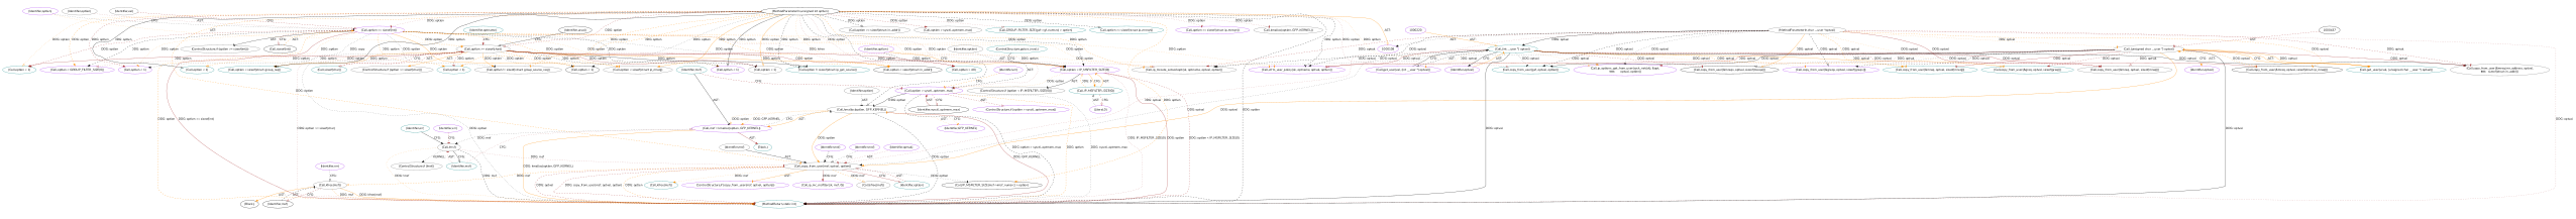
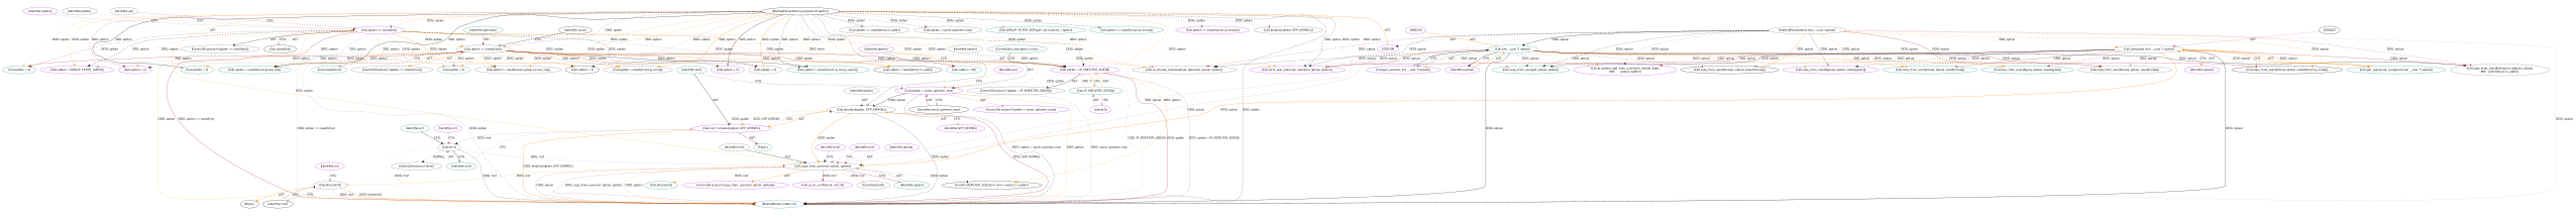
  digraph {
    fontname=Nunito
    node [color=purple fontname=Nunito]
    edge [arrowhead=normal color=darkorange fontname=Nunito style=dotted]
    n1 [color=gray40 label="(Call,kfree(msf))"]
    n2 [color=black label="(Identifier,msf)"]
    n3 [color=teal label="(MethodReturn,static int)"]
    n4 [color=black label="(Block,)"]
    n5 [color=gray40 label="(Call,copy_from_user(msf, optval, optlen))"]
    n6 [color=black label="(Call,IP_MSFILTER_SIZE(msf->imsf_numsrc) > optlen)"]
    n7 [color=teal label="(Call,kfree(msf))"]
    n8 [label="(ControlStructure,if (copy_from_user(msf, optval, optlen)))"]
    n9 [label="(Call,ip_mc_msfilter(sk, msf, 0))"]
    n10 [color=gray40 label="(Call,kfree(msf))"]
    n11 [color=teal label="(Identifier,optlen)"]
    n12 [color=gray40 label="(Call,!msf)"]
    n13 [color=teal label="(Identifier,msf)"]
    n14 [color=gray40 label="(ControlStructure,if (!msf))"]
    n15 [label="(Call,msf = kmalloc(optlen, GFP_KERNEL))"]
    n16 [color=gray40 label="(Call,kmalloc(optlen, GFP_KERNEL))"]
    n17 [color=teal label="(Block,)"]
    n18 [label="(Identifier,GFP_KERNEL)"]
    n19 [label="(Call,optlen > sysctl_optmem_max)"]
    n20 [label="(ControlStructure,if (optlen > sysctl_optmem_max))"]
    n21 [color=black label="(Identifier,sysctl_optmem_max)"]
    n22 [label="(Call,optlen < IP_MSFILTER_SIZE(0))"]
    n23 [color=teal label="(Call,IP_MSFILTER_SIZE(0))"]
    n24 [color=gray40 label="(ControlStructure,if (optlen < IP_MSFILTER_SIZE(0)))"]
    n25 [label="(Literal,0)"]
    n26 [color=gray40 label="(Call,optlen >= sizeof(char))"]
    n27 [label="(Call,optlen < 1)"]
    n28 [label="(Call,optlen < GROUP_FILTER_SIZE(0))"]
    n29 [color=teal label="(Call,optlen < sizeof(struct group_req))"]
-   n30 [color=teal label="(Call,optlen != sizeof(struct ip_get_source))"]
+   n30 [color=teal label="(Call,optlen != sizeof(struct ip_mreq_source))"]
    n31 [color=gray40 label="(Call,optlen < sizeof(struct ip_mreq))"]
    n32 [color=gray40 label="(Call,ip_mroute_setsockopt(sk, optname, optval, optlen))"]
    n33 [color=teal label="(Call,optlen > 40)"]
    n34 [color=gray40 label="(Call,optlen < 1)"]
    n35 [color=black label="(Call,optlen < sizeof(struct in_addr))"]
    n36 [color=teal label="(Call,optlen < 1)"]
    n37 [color=teal label="(Call,sizeof(char))"]
    n38 [label="(Call,xfrm_user_policy(sk, optname, optval, optlen))"]
    n39 [label="(Call,optlen < 1)"]
    n40 [color=gray40 label="(ControlStructure,if (optlen >= sizeof(char)))"]
    n41 [color=teal label="(Call,optlen < 1)"]
    n42 [color=teal label="(Call,optlen < 1)"]
    n43 [color=gray40 label="(Call,optlen != sizeof(struct group_source_req))"]
    n44 [color=black label="(Call,optlen < 1)"]
    n45 [label="(Call,optlen >= sizeof(int))"]
    n46 [color=gray40 label="(ControlStructure,if (optlen >= sizeof(int)))"]
    n47 [color=black label="(Call,sizeof(int))"]
    n48 [color=black label="(MethodParameterIn,unsigned int optlen)"]
    n49 [color=gray40 label="(Call,optlen >= sizeof(struct in_addr))"]
    n50 [label="(Call,ip_options_get_from_user(sock_net(sk), &opt,\n \t\t\t\t\t       optval, optlen))"]
    n51 [color=gray40 label="(Call,optlen > sysctl_optmem_max)"]
    n52 [color=teal label="(Call,GROUP_FILTER_SIZE(gsf->gf_numsrc) > optlen)"]
    n53 [color=teal label="(Call,optlen >= sizeof(struct ip_mreqn))"]
    n54 [color=teal label="(Call,copy_from_user(gsf, optval, optlen))"]
    n55 [label="(Call,optlen >= sizeof(struct ip_mreqn))"]
    n56 [color=gray40 label="(Call,kmalloc(optlen, GFP_KERNEL))"]
    1000108
    n58 [color=teal label="(Call,(int __user *) optval)"]
    n59 [color=black label="(Call,copy_from_user(&mreq, optval, sizeof(struct ip_mreq)))"]
    n60 [label="(Call,get_user(val, (int __user *) optval))"]
    n61 [color=black label="(Call,copy_from_user(&mreqs, optval, sizeof(mreqs)))"]
    n62 [label="(Call,copy_from_user(&greqs, optval, sizeof(greqs)))"]
    n63 [color=teal label="(Call,copy_from_user(&mreq, optval, sizeof(mreq)))"]
    n64 [color=teal label="(Call,copy_from_user(&greq, optval, sizeof(greq)))"]
    n65 [color=gray40 label="(Call,copy_from_user(&mreq, optval, sizeof(mreq)))"]
    n66 [color=gray40 label="(Call,copy_from_user(&mreq.imr_address, optval,\n\t\t\t\t\t   sizeof(struct in_addr)))"]
    n67 [label="(Identifier,optval)"]
    n68 [color=gray40 label="(MethodParameterIn,char __user *optval)"]
    n69 [color=gray40 label="(Call,(unsigned char __user *) optval)"]
    n70 [color=teal label="(Call,get_user(ucval, (unsigned char __user *) optval))"]
    n71 [label="(Identifier,optval)"]
    n72 [label="(Identifier,optlen)"]
    n73 [color=black label="(Identifier,ucval)"]
    n74 [color=gray40 label="(Identifier,msf)"]
    n75 [label="(Identifier,msf)"]
    n76 [color=gray40 label="(Identifier,optlen)"]
    n77 [label="(Identifier,err)"]
    n78 [color=gray40 label="(Identifier,optlen)"]
    n79 [label="(Identifier,msf)"]
    n80 [label="(Identifier,err)"]
    n81 [color=teal label="(ControlStructure,goto e_inval;)"]
    n82 [label="(Identifier,optval)"]
    n83 [color=teal label="(Identifier,err)"]
    n84 [color=teal label="(Identifier,optname)"]
    n85 [color=gray40 label="(Identifier,optlen)"]
    n86 [label="(Identifier,err)"]
    n87 [label="(Identifier,optlen)"]
    n88 [color=teal label="(Identifier,msf)"]
    n89 [color=gray40 label="(Identifier,val)"]
    1000220
    n91 [color=black label=1000437]
    n1 -> n2 [arrowhead=onormal color=brown label="CFG: " style=dashed]
    n1 -> n3 [label="DDG: msf" style=dashed]
    n1 -> n3 [label="DDG: kfree(msf)" style=solid]
    n1 -> n4 [label="AST: " style=solid]
    n2 -> n1 [arrowhead=tee color=black label="AST: " style=dashed]
    n5 -> n1 [arrowhead=onormal label="DDG: msf" style=dashed]
    n5 -> n3 [label="DDG: optlen" style=dashed]
    n5 -> n3 [arrowhead=onormal color=brown label="DDG: optval" style=dashed]
    n5 -> n3 [arrowhead=tee color=brown label="DDG: copy_from_user(msf, optval, optlen)" style=dashed]
    n5 -> n6 [arrowhead=tee color=black label="DDG: optlen"]
    n5 -> n7 [label="DDG: msf"]
    n5 -> n8 [arrowhead=tee label="AST: " style=solid]
    n5 -> n9 [color=brown label="DDG: msf" style=solid]
    n5 -> n10 [arrowhead=onormal label="DDG: msf" style=dashed]
    n5 -> n11 [arrowhead=onormal color=brown label="CFG: " style=solid]
    n11 -> n5 [arrowhead=onormal color=brown label="AST: " style=dashed]
    n12 -> n3 [color=black label="DDG: msf" style=dashed]
    n12 -> n3 [label="DDG: !msf"]
    n12 -> n5 [arrowhead=tee color=brown label="DDG: msf"]
    n12 -> n13 [arrowhead=onormal color=black label="CFG: " style=solid]
    n12 -> n14 [color=black label="KERNEL: "]
    n13 -> n12 [arrowhead=tee color=brown label="AST: "]
    n13 -> n15 [arrowhead=onormal color=brown label="CFG: "]
    n15 -> n3 [arrowhead=tee label="DDG: kmalloc(optlen, GFP_KERNEL)" style=solid]
    n15 -> n12 [color=black label="DDG: msf"]
    n15 -> n16 [arrowhead=tee color=black label="CFG: "]
    n15 -> n17 [color=brown label="AST: " style=solid]
    n16 -> n3 [arrowhead=onormal color=black label="DDG: optlen" style=dashed]
    n16 -> n3 [color=brown label="DDG: GFP_KERNEL" style=solid]
    n16 -> n5 [label="DDG: optlen" style=solid]
    n16 -> n15 [label="AST: " style=solid]
    n16 -> n15 [arrowhead=onormal label="DDG: optlen"]
    n16 -> n15 [label="DDG: GFP_KERNEL"]
    n16 -> n18 [arrowhead=tee label="CFG: "]
    n18 -> n16 [arrowhead=tee label="AST: "]
    n19 -> n3 [arrowhead=onormal color=black label="DDG: optlen > sysctl_optmem_max" style=dashed]
    n19 -> n3 [label="DDG: optlen" style=dashed]
    n19 -> n3 [color=black label="DDG: sysctl_optmem_max"]
    n19 -> n16 [arrowhead=tee color=black label="DDG: optlen" style=solid]
    n19 -> n20 [arrowhead=onormal color=brown label="AST: " style=dashed]
    n19 -> n21 [arrowhead=onormal color=brown label="CFG: " style=dashed]
    n21 -> n19 [color=brown label="AST: " style=solid]
    n22 -> n3 [color=brown label="DDG: optlen" style=solid]
    n22 -> n3 [color=brown label="DDG: optlen < IP_MSFILTER_SIZE(0)" style=dashed]
    n22 -> n3 [color=brown label="DDG: IP_MSFILTER_SIZE(0)"]
    n22 -> n19 [arrowhead=onormal label="DDG: optlen"]
    n22 -> n23 [label="CFG: " style=solid]
    n22 -> n24 [arrowhead=tee color=black label="AST: " style=solid]
    n23 -> n22 [arrowhead=tee label="AST: " style=solid]
    n23 -> n22 [arrowhead=onormal label="DDG: 0" style=dashed]
    n23 -> n25 [arrowhead=onormal color=brown label="CFG: " style=dashed]
    n25 -> n23 [arrowhead=onormal color=black label="AST: "]
    n26 -> n3 [arrowhead=onormal color=brown label="DDG: optlen >= sizeof(char)"]
    n26 -> n3 [arrowhead=tee color=black label="DDG: optlen"]
    n26 -> n22 [arrowhead=tee color=brown label="DDG: optlen" style=solid]
    n26 -> n27 [color=black label="DDG: optlen" style=dashed]
    n26 -> n28 [arrowhead=onormal color=brown label="DDG: optlen"]
    n26 -> n29 [label="DDG: optlen" style=solid]
    n26 -> n30 [arrowhead=onormal color=black label="DDG: optlen" style=solid]
    n26 -> n31 [arrowhead=tee label="DDG: optlen" style=dashed]
    n26 -> n32 [arrowhead=onormal color=brown label="DDG: optlen"]
    n26 -> n33 [arrowhead=onormal color=brown label="DDG: optlen" style=solid]
    n26 -> n34 [arrowhead=tee color=brown label="DDG: optlen" style=solid]
    n26 -> n35 [arrowhead=onormal label="DDG: optlen" style=solid]
    n26 -> n36 [color=brown label="DDG: optlen" style=solid]
    n26 -> n37 [arrowhead=onormal color=brown label="CFG: " style=dashed]
    n26 -> n38 [arrowhead=tee label="DDG: optlen"]
    n26 -> n39 [color=black label="DDG: optlen"]
    n26 -> n40 [label="AST: " style=solid]
    n26 -> n41 [arrowhead=onormal label="DDG: optlen"]
    n26 -> n42 [arrowhead=tee color=brown label="DDG: optlen" style=dashed]
    n26 -> n43 [label="DDG: optlen" style=solid]
    n26 -> n44 [color=black label="DDG: optlen"]
    n37 -> n26 [color=brown label="AST: " style=dashed]
    n45 -> n3 [label="DDG: optlen" style=dashed]
    n45 -> n3 [arrowhead=tee color=brown label="DDG: optlen >= sizeof(int)" style=solid]
    n45 -> n22 [arrowhead=onormal label="DDG: optlen"]
    n45 -> n26 [arrowhead=onormal label="DDG: optlen"]
    n45 -> n27 [arrowhead=onormal label="DDG: optlen"]
    n45 -> n28 [color=black label="DDG: optlen" style=dashed]
-   n45 -> n29 [arrowhead=onormal color=black label="DDG: copy"]
+   n45 -> n29 [arrowhead=onormal color=black label="DDG: optlen"]
    n45 -> n30 [arrowhead=tee color=black label="DDG: optlen"]
    n45 -> n31 [label="DDG: optlen" style=dashed]
    n45 -> n32 [arrowhead=onormal label="DDG: optlen"]
    n45 -> n33 [color=brown label="DDG: kfree"]
    n45 -> n34 [arrowhead=tee color=black label="DDG: optlen" style=dashed]
    n45 -> n35 [label="DDG: optlen" style=dashed]
    n45 -> n36 [color=brown label="DDG: optlen" style=dashed]
    n45 -> n38 [arrowhead=tee label="DDG: optlen"]
    n45 -> n39 [arrowhead=tee label="DDG: optlen"]
    n45 -> n41 [arrowhead=onormal label="DDG: optlen"]
    n45 -> n42 [label="DDG: optlen" style=dashed]
    n45 -> n43 [arrowhead=tee color=black label="DDG: optlen"]
    n45 -> n44 [arrowhead=tee label="DDG: optlen" style=solid]
    n45 -> n46 [arrowhead=tee color=black label="AST: " style=solid]
    n45 -> n47 [arrowhead=onormal color=brown label="CFG: " style=dashed]
    n47 -> n45 [label="AST: " style=dashed]
    n48 -> n3 [color=black label="DDG: optlen" style=dashed]
    n48 -> n5 [arrowhead=tee label="DDG: optlen" style=dashed]
    n48 -> n6 [label="DDG: optlen" style=dashed]
    n48 -> n16 [arrowhead=onormal color=black label="DDG: optlen" style=dashed]
    n48 -> n19 [arrowhead=tee color=brown label="DDG: optlen"]
    n48 -> n22 [color=black label="DDG: optlen" style=dashed]
    n48 -> n26 [arrowhead=onormal color=brown label="DDG: optlen" style=dashed]
    n48 -> n27 [arrowhead=onormal color=black label="DDG: optlen" style=solid]
    n48 -> n28 [label="DDG: optlen" style=dashed]
    n48 -> n29 [color=black label="DDG: optlen" style=solid]
    n48 -> n30 [arrowhead=tee color=black label="DDG: optlen" style=dashed]
    n48 -> n31 [label="DDG: optlen" style=solid]
    n48 -> n32 [arrowhead=tee label="DDG: optlen" style=dashed]
    n48 -> n33 [color=brown label="DDG: optlen"]
    n48 -> n34 [arrowhead=onormal label="DDG: optlen" style=solid]
    n48 -> n35 [arrowhead=tee label="DDG: optlen"]
    n48 -> n36 [arrowhead=onormal label="DDG: optlen"]
    n48 -> n38 [arrowhead=tee color=black label="DDG: optlen" style=dashed]
    n48 -> n39 [color=brown label="DDG: optlen" style=dashed]
    n48 -> n41 [arrowhead=onormal color=black label="DDG: optlen" style=solid]
    n48 -> n42 [label="DDG: optlen" style=dashed]
    n48 -> n43 [arrowhead=tee label="DDG: optlen" style=dashed]
    n48 -> n44 [color=black label="DDG: optlen"]
    n48 -> n45 [arrowhead=tee color=brown label="DDG: optlen"]
    n48 -> n49 [arrowhead=onormal color=black label="DDG: optlen" style=dashed]
    n48 -> n50 [arrowhead=onormal label="DDG: optlen"]
    n48 -> n51 [color=brown label="DDG: optlen" style=dashed]
    n48 -> n52 [arrowhead=onormal color=brown label="DDG: optlen"]
    n48 -> n53 [arrowhead=onormal color=black label="DDG: optlen" style=dashed]
    n48 -> n54 [arrowhead=onormal color=brown label="DDG: optlen"]
    n48 -> n55 [arrowhead=tee color=brown label="DDG: optlen"]
    n48 -> n56 [arrowhead=tee color=brown label="DDG: optlen"]
    n48 -> 1000108 [arrowhead=onormal label="AST: " style=solid]
    n58 -> n3 [arrowhead=onormal color=black label="DDG: optval" style=solid]
    n58 -> n5 [color=black label="DDG: optval"]
    n58 -> n32 [color=black label="DDG: optval" style=dashed]
    n58 -> n38 [arrowhead=onormal color=brown label="DDG: optval" style=solid]
    n58 -> n50 [label="DDG: optval"]
    n58 -> n54 [arrowhead=tee color=black label="DDG: optval"]
    n58 -> n59 [arrowhead=tee color=brown label="DDG: optval" style=solid]
    n58 -> n60 [arrowhead=onormal color=black label="AST: " style=dashed]
    n58 -> n60 [arrowhead=tee label="DDG: optval"]
    n58 -> n61 [arrowhead=tee color=brown label="DDG: optval" style=dashed]
    n58 -> n62 [arrowhead=tee label="DDG: optval"]
    n58 -> n63 [arrowhead=tee label="DDG: optval" style=dashed]
    n58 -> n64 [arrowhead=tee label="DDG: optval" style=solid]
    n58 -> n65 [arrowhead=tee color=brown label="DDG: optval" style=dashed]
    n58 -> n66 [color=black label="DDG: optval" style=solid]
    n58 -> n67 [color=black label="CFG: " style=solid]
    n60 -> n58 [color=black label="CFG: " style=solid]
    n67 -> n58 [arrowhead=tee label="AST: " style=solid]
    n68 -> n3 [arrowhead=onormal color=brown label="DDG: optval"]
    n68 -> n5 [color=brown label="DDG: optval"]
    n68 -> n32 [color=brown label="DDG: optval" style=dashed]
    n68 -> n38 [color=black label="DDG: optval" style=dashed]
    n68 -> n50 [arrowhead=tee color=black label="DDG: optval"]
    n68 -> n54 [color=black label="DDG: optval" style=dashed]
    n68 -> 1000108 [color=black label="AST: "]
    n68 -> n58 [color=black label="DDG: optval" style=solid]
    n68 -> n59 [arrowhead=tee label="DDG: optval" style=dashed]
    n68 -> n61 [arrowhead=onormal label="DDG: optval" style=solid]
    n68 -> n62 [arrowhead=onormal color=black label="DDG: optval" style=dashed]
    n68 -> n63 [label="DDG: optval" style=dashed]
    n68 -> n64 [arrowhead=onormal label="DDG: optval"]
    n68 -> n65 [color=brown label="DDG: optval" style=solid]
    n68 -> n66 [arrowhead=tee color=brown label="DDG: optval" style=dashed]
-   n68 -> n69 [arrowhead=tee label="DDG: optval"]
+   n68 -> n69 [label="DDG: optval"]
    n69 -> n3 [color=black label="DDG: optval" style=solid]
    n69 -> n5 [label="DDG: optval" style=solid]
    n69 -> n32 [color=black label="DDG: optval"]
    n69 -> n38 [arrowhead=tee color=brown label="DDG: optval" style=solid]
    n69 -> n50 [color=brown label="DDG: optval"]
    n69 -> n54 [color=black label="DDG: optval" style=solid]
    n69 -> n59 [arrowhead=onormal label="DDG: optval" style=dashed]
    n69 -> n61 [arrowhead=onormal color=black label="DDG: optval"]
    n69 -> n62 [color=black label="DDG: optval" style=dashed]
    n69 -> n63 [arrowhead=tee color=brown label="DDG: optval" style=solid]
    n69 -> n64 [color=brown label="DDG: optval" style=dashed]
    n69 -> n65 [arrowhead=onormal color=brown label="DDG: optval"]
    n69 -> n66 [color=brown label="DDG: optval" style=solid]
    n69 -> n70 [label="AST: " style=solid]
    n69 -> n70 [label="DDG: optval" style=solid]
    n69 -> n71 [label="CFG: "]
    n70 -> n69 [arrowhead=tee label="CFG: " style=solid]
    n71 -> n69 [label="AST: "]
    n72 -> n19 [arrowhead=onormal color=black label="AST: " style=dashed]
    n72 -> n22 [arrowhead=tee label="CFG: " style=solid]
    n73 -> n26 [arrowhead=onormal color=black label="CFG: " style=solid]
    n74 -> n5 [color=black label="AST: " style=solid]
    n75 -> n5 [color=black label="CFG: " style=dashed]
    n76 -> n45 [arrowhead=onormal color=brown label="AST: "]
    n77 -> n19 [arrowhead=tee label="CFG: " style=dashed]
    n78 -> n16 [arrowhead=tee color=black label="AST: "]
    n79 -> n5 [arrowhead=onormal color=black label="CFG: "]
    n80 -> n1 [arrowhead=onormal color=black label="CFG: "]
    n81 -> n22 [arrowhead=tee color=black label="CFG: " style=solid]
    n82 -> n5 [arrowhead=tee color=brown label="AST: "]
    n83 -> n12 [color=black label="CFG: " style=solid]
    n84 -> n26 [color=brown label="CFG: " style=dashed]
    n85 -> n22 [color=black label="AST: "]
    n86 -> n12 [arrowhead=tee color=brown label="CFG: " style=dashed]
    n87 -> n26 [arrowhead=tee label="AST: "]
    n87 -> n45 [arrowhead=tee color=black label="CFG: "]
    n88 -> n15 [arrowhead=tee color=black label="AST: " style=solid]
    n88 -> n19 [arrowhead=tee color=brown label="CFG: " style=dashed]
    n89 -> n45 [arrowhead=onormal color=brown label="CFG: " style=dashed]
    1000220 -> n58 [arrowhead=onormal label="AST: " style=solid]
    n91 -> n69 [arrowhead=tee color=brown label="AST: " style=dashed]
  }
